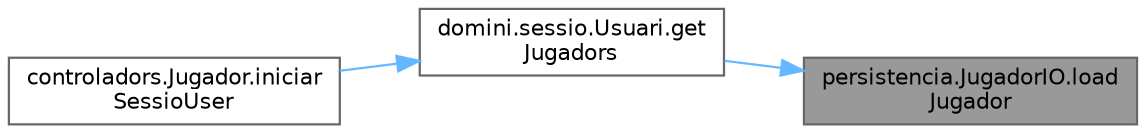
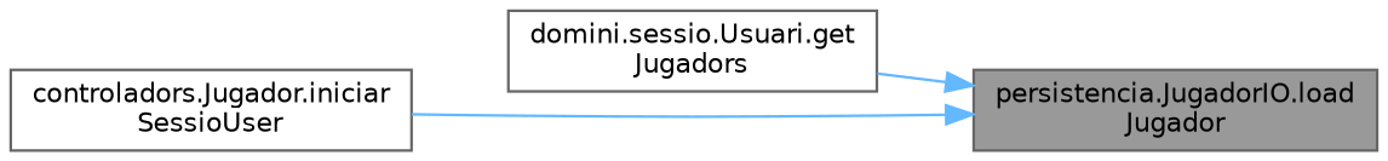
  digraph {
    fontname="DejaVu Sans"
    rankdir=RL
    node [color=grey40 fillcolor=white fontname="DejaVu Sans" fontsize=10 shape=box style=filled]
    edge [color=steelblue1 dir=back fontname="DejaVu Sans" fontsize=10 labelfontname=Helvetica labelfontsize=10 style=solid]
    n1 [color=gray40 fillcolor=grey60 fontcolor=black height=0.2 label="persistencia.JugadorIO.load\lJugador" width=0.4]
    n2 [height=0.2 label="domini.sessio.Usuari.get\lJugadors" width=0.4]
    n3 [height=0.2 label="controladors.Jugador.iniciar\lSessioUser" width=0.4]
    n1 -> n2
-   n2 -> n3
+   n1 -> n3
  }
